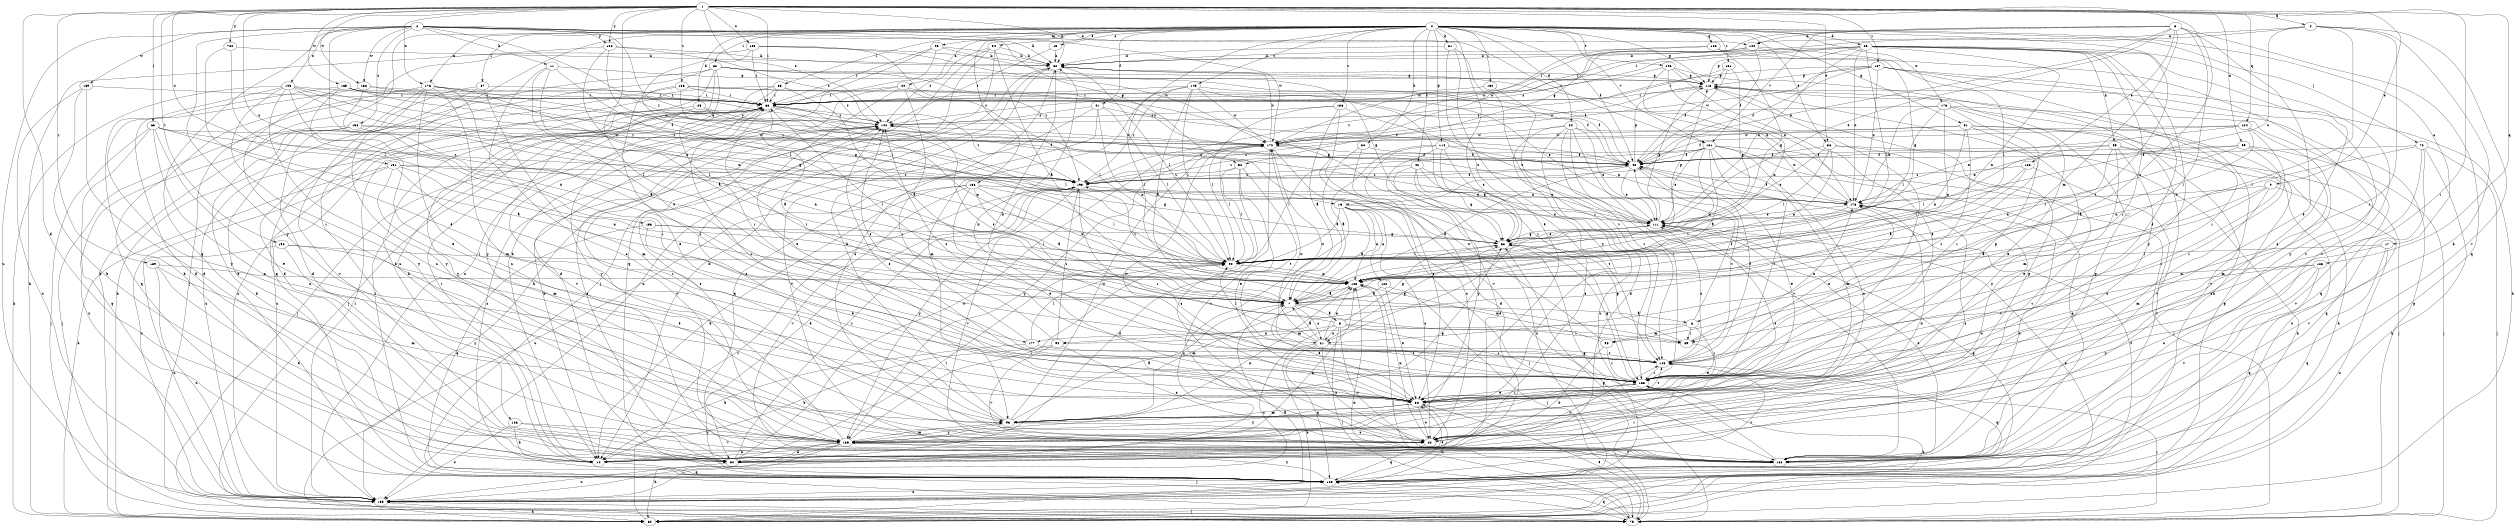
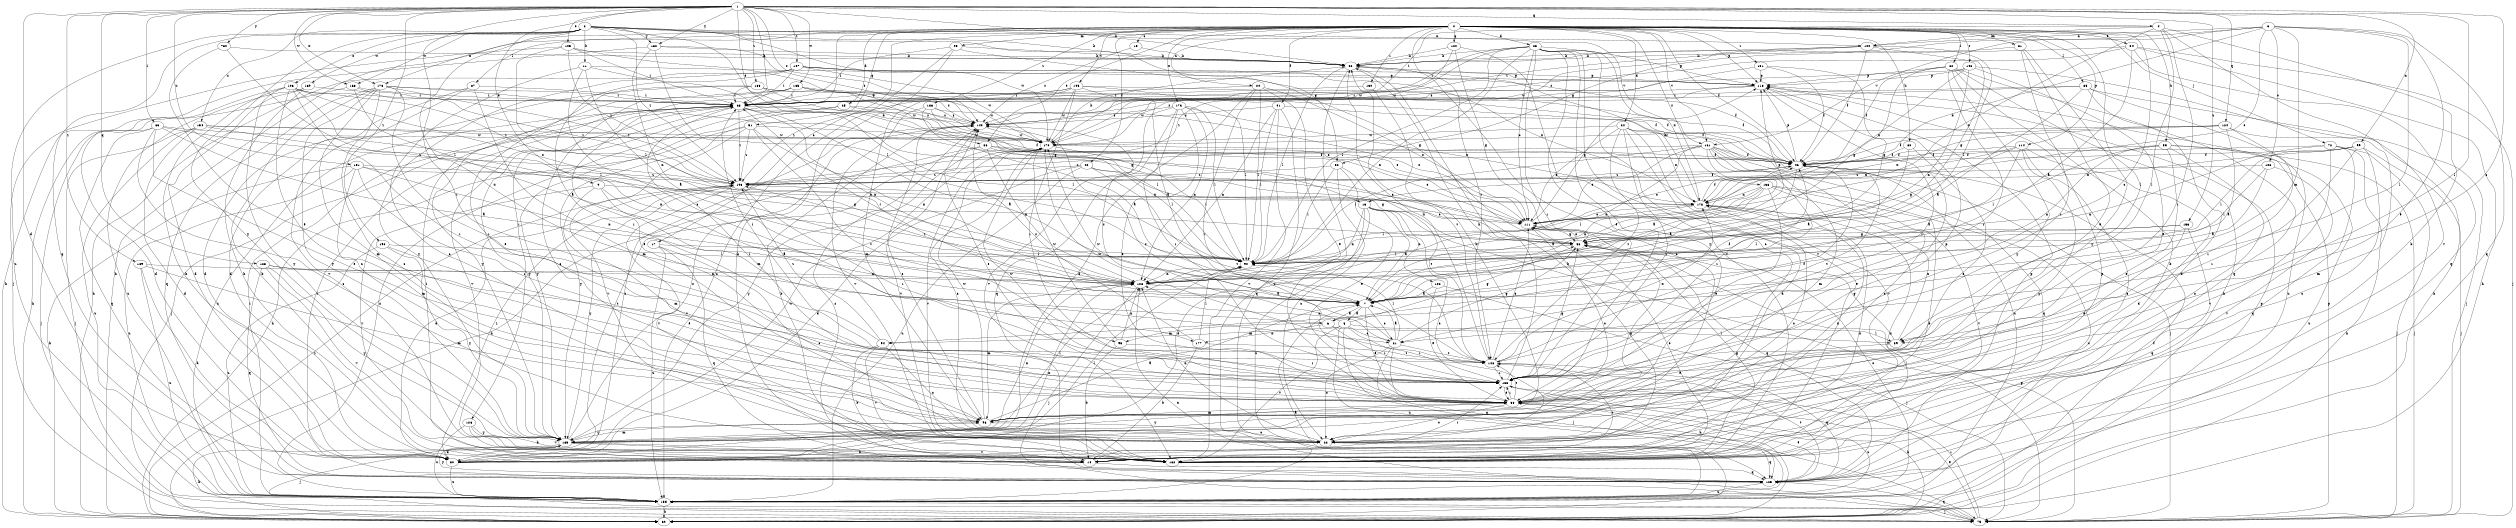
  strict digraph {
    0
    15
    17
    20
    21
    23
    24
    25
    34
    36
    41
    42
    46
    51
    55
    60
    62
    72
    80
    81
    85
    87
    89
    93
    114
    118
    120
    126
    130
    131
    136
    145
    146
    148
    161
    173
    176
    186
    82
    140
    125
    155
    22
    90
    30
    68
    133
    38
    111
    170
    53
    7
    103
    185
    162
    178
    75
    193
    14
    96
    1
    4
    9
    63
    99
    105
    123
    124
    151
    153
    165
    168
    n73 [label=780]
    182
    187
    188
    189
    190
    100
    6
    95
    2
    11
    13
    52
    106
    154
    169
    177
    102
    3
    94
    108
    5
    0 -> 15 [label=c]
    0 -> 17 [label=c]
    0 -> 20 [label=c]
    0 -> 21 [label=c]
    0 -> 23 [label=d]
    0 -> 24 [label=d]
    0 -> 25 [label=d]
    0 -> 34 [label=e]
    0 -> 36 [label=e]
    0 -> 41 [label=f]
    0 -> 42 [label=f]
    0 -> 46 [label=f]
    0 -> 51 [label=g]
-   23 -> 55 [label=h]
+   0 -> 55 [label=h]
    0 -> 60 [label=h]
    0 -> 62 [label=i]
    0 -> 72 [label=j]
    0 -> 80 [label=k]
    0 -> 81 [label=k]
    0 -> 85 [label=l]
    0 -> 87 [label=l]
    0 -> 89 [label=l]
    0 -> 93 [label=m]
    0 -> 114 [label=p]
    0 -> 118 [label=p]
    0 -> 120 [label=q]
    0 -> 126 [label=r]
    0 -> 130 [label=r]
    0 -> 131 [label=r]
    0 -> 136 [label=s]
    0 -> 145 [label=t]
    0 -> 146 [label=t]
    0 -> 148 [label=t]
    0 -> 161 [label=v]
    0 -> 173 [label=x]
    0 -> 176 [label=x]
    0 -> 186 [label=z]
    15 -> 82 [label=k]
    15 -> 140 [label=s]
    17 -> 125 [label=q]
    17 -> 155 [label=u]
    17 -> 22 [label=c]
    17 -> 90 [label=l]
    20 -> 90 [label=l]
    20 -> 30 [label=d]
    20 -> 68 [label=i]
    20 -> 133 [label=r]
    20 -> 38 [label=e]
    20 -> 111 [label=o]
    21 -> 60 [label=h]
    21 -> 148 [label=t]
    21 -> 125 [label=q]
    21 -> 22 [label=c]
    21 -> 90 [label=l]
    21 -> 170 [label=w]
    21 -> 53 [label=g]
    21 -> 7 [label=a]
    21 -> 103 [label=n]
    23 -> 118 [label=p]
    23 -> 82 [label=k]
    23 -> 22 [label=c]
    23 -> 90 [label=l]
    23 -> 68 [label=i]
    23 -> 133 [label=r]
    23 -> 38 [label=e]
    23 -> 111 [label=o]
    23 -> 170 [label=w]
    23 -> 103 [label=n]
    23 -> 185 [label=y]
    23 -> 162 [label=v]
    23 -> 178 [label=x]
    24 -> 148 [label=t]
    24 -> 155 [label=u]
    24 -> 30 [label=d]
    24 -> 133 [label=r]
    24 -> 111 [label=o]
    24 -> 170 [label=w]
    24 -> 162 [label=v]
    24 -> 178 [label=x]
    25 -> 140 [label=s]
    25 -> 155 [label=u]
    25 -> 111 [label=o]
    25 -> 185 [label=y]
    34 -> 60 [label=h]
    34 -> 82 [label=k]
    34 -> 140 [label=s]
    34 -> 125 [label=q]
    34 -> 7 [label=a]
    34 -> 75 [label=j]
    36 -> 46 [label=f]
    36 -> 60 [label=h]
    36 -> 90 [label=l]
    36 -> 30 [label=t]
    36 -> 111 [label=o]
    36 -> 103 [label=n]
    41 -> 46 [label=f]
    41 -> 140 [label=s]
    41 -> 125 [label=q]
    41 -> 90 [label=l]
    41 -> 103 [label=n]
    41 -> 162 [label=v]
    42 -> 148 [label=t]
    42 -> 155 [label=u]
    42 -> 30 [label=d]
    42 -> 111 [label=o]
    42 -> 53 [label=g]
    42 -> 193 [label=z]
    46 -> 118 [label=p]
    46 -> 148 [label=t]
    46 -> 38 [label=e]
    46 -> 111 [label=o]
    46 -> 7 [label=a]
    46 -> 193 [label=z]
    51 -> 60 [label=h]
    51 -> 148 [label=t]
    51 -> 170 [label=w]
    51 -> 103 [label=n]
    51 -> 185 [label=y]
    51 -> 162 [label=v]
    51 -> 193 [label=z]
    55 -> 46 [label=f]
    55 -> 155 [label=u]
    55 -> 22 [label=c]
    55 -> 90 [label=l]
    55 -> 38 [label=e]
    55 -> 103 [label=n]
    55 -> 75 [label=j]
    60 -> 46 [label=f]
    60 -> 118 [label=p]
    60 -> 7 [label=a]
    60 -> 193 [label=z]
    62 -> 46 [label=f]
    62 -> 60 [label=h]
    62 -> 118 [label=p]
    62 -> 125 [label=q]
    62 -> 133 [label=r]
    62 -> 53 [label=g]
    62 -> 185 [label=y]
    62 -> 14 [label=b]
    72 -> 46 [label=f]
    72 -> 60 [label=h]
    72 -> 125 [label=q]
    72 -> 103 [label=n]
    72 -> 162 [label=v]
    72 -> 75 [label=j]
    80 -> 46 [label=f]
    80 -> 38 [label=e]
    80 -> 7 [label=a]
    81 -> 82 [label=k]
    81 -> 133 [label=r]
    81 -> 38 [label=e]
    81 -> 185 [label=y]
    85 -> 140 [label=s]
    85 -> 155 [label=u]
    85 -> 68 [label=i]
    85 -> 7 [label=a]
    85 -> 75 [label=j]
    85 -> 14 [label=b]
    87 -> 30 [label=d]
    87 -> 68 [label=i]
    87 -> 162 [label=v]
    87 -> 96 [label=m]
    89 -> 38 [label=e]
    89 -> 53 [label=g]
    89 -> 178 [label=x]
    93 -> 82 [label=k]
    93 -> 155 [label=u]
    93 -> 68 [label=i]
    93 -> 53 [label=g]
    93 -> 14 [label=b]
    114 -> 46 [label=f]
    114 -> 22 [label=c]
    114 -> 30 [label=d]
    114 -> 53 [label=g]
    114 -> 7 [label=a]
    114 -> 185 [label=y]
    114 -> 178 [label=x]
    118 -> 68 [label=i]
    118 -> 133 [label=r]
    118 -> 170 [label=w]
    120 -> 82 [label=k]
    120 -> 170 [label=w]
    120 -> 53 [label=g]
    120 -> 162 [label=v]
    126 -> 155 [label=u]
    126 -> 185 [label=y]
    126 -> 162 [label=v]
    126 -> 14 [label=b]
    130 -> 148 [label=t]
    130 -> 68 [label=i]
    131 -> 46 [label=f]
    131 -> 118 [label=p]
    131 -> 53 [label=g]
    131 -> 193 [label=z]
    136 -> 155 [label=u]
    136 -> 90 [label=l]
    136 -> 38 [label=e]
    136 -> 7 [label=a]
    136 -> 103 [label=n]
    136 -> 162 [label=v]
    136 -> 178 [label=x]
    136 -> 14 [label=b]
    145 -> 46 [label=f]
    145 -> 90 [label=l]
    145 -> 68 [label=i]
    145 -> 133 [label=r]
    145 -> 170 [label=w]
    145 -> 7 [label=a]
    145 -> 193 [label=z]
    145 -> 96 [label=m]
    146 -> 60 [label=h]
    146 -> 118 [label=p]
    146 -> 140 [label=s]
    146 -> 38 [label=e]
    146 -> 103 [label=n]
    146 -> 178 [label=x]
    148 -> 46 [label=f]
    148 -> 82 [label=k]
    148 -> 140 [label=s]
    148 -> 125 [label=q]
    148 -> 133 [label=r]
    148 -> 111 [label=o]
    148 -> 170 [label=w]
    148 -> 178 [label=x]
    161 -> 46 [label=f]
    161 -> 125 [label=q]
    161 -> 22 [label=c]
    161 -> 90 [label=l]
    161 -> 133 [label=r]
    161 -> 111 [label=o]
    161 -> 7 [label=a]
    161 -> 103 [label=n]
    161 -> 75 [label=j]
    161 -> 193 [label=z]
    161 -> 96 [label=m]
    173 -> 140 [label=s]
    173 -> 125 [label=q]
    173 -> 90 [label=l]
    173 -> 133 [label=r]
    173 -> 38 [label=e]
    173 -> 103 [label=n]
    173 -> 162 [label=v]
    173 -> 178 [label=x]
    176 -> 125 [label=q]
    176 -> 22 [label=c]
    176 -> 68 [label=i]
    176 -> 133 [label=r]
    176 -> 53 [label=g]
    176 -> 185 [label=y]
    176 -> 193 [label=z]
    176 -> 14 [label=b]
    176 -> 96 [label=m]
    186 -> 140 [label=s]
    186 -> 90 [label=l]
    186 -> 111 [label=o]
    186 -> 7 [label=a]
    186 -> 162 [label=v]
    82 -> 118 [label=p]
    82 -> 155 [label=u]
    82 -> 22 [label=c]
    82 -> 90 [label=l]
    82 -> 14 [label=b]
    140 -> 170 [label=w]
    140 -> 162 [label=v]
    140 -> 14 [label=b]
    125 -> 148 [label=t]
    125 -> 140 [label=s]
    125 -> 155 [label=u]
    125 -> 68 [label=i]
    125 -> 38 [label=e]
    125 -> 185 [label=y]
    155 -> 60 [label=h]
    155 -> 68 [label=i]
    155 -> 111 [label=o]
    155 -> 75 [label=j]
    22 -> 125 [label=q]
    22 -> 103 [label=n]
    22 -> 178 [label=x]
    90 -> 103 [label=n]
    30 -> 140 [label=s]
    30 -> 155 [label=u]
    30 -> 90 [label=l]
    30 -> 133 [label=r]
    30 -> 170 [label=w]
    30 -> 103 [label=n]
    30 -> 193 [label=z]
    68 -> 140 [label=s]
    68 -> 155 [label=u]
    68 -> 90 [label=l]
    68 -> 7 [label=a]
    68 -> 103 [label=n]
    68 -> 185 [label=y]
    68 -> 162 [label=v]
    68 -> 75 [label=j]
    68 -> 193 [label=z]
    133 -> 60 [label=h]
    133 -> 82 [label=k]
    133 -> 38 [label=e]
    133 -> 53 [label=g]
    38 -> 118 [label=p]
    38 -> 148 [label=t]
    38 -> 140 [label=s]
    38 -> 155 [label=u]
    38 -> 22 [label=c]
    38 -> 68 [label=i]
    38 -> 133 [label=r]
    38 -> 170 [label=w]
    38 -> 185 [label=y]
    38 -> 96 [label=m]
    111 -> 118 [label=p]
    111 -> 125 [label=q]
    111 -> 53 [label=g]
    170 -> 46 [label=f]
    170 -> 82 [label=k]
    170 -> 22 [label=c]
    170 -> 90 [label=l]
    170 -> 185 [label=y]
    170 -> 162 [label=v]
    53 -> 118 [label=p]
    53 -> 90 [label=l]
    53 -> 111 [label=o]
    7 -> 21 [label=c]
    7 -> 68 [label=i]
    7 -> 38 [label=e]
    7 -> 6 [label=a]
    7 -> 5 [label=a]
    103 -> 7 [label=a]
    103 -> 75 [label=j]
    103 -> 193 [label=z]
    103 -> 96 [label=m]
    185 -> 60 [label=h]
    185 -> 140 [label=s]
    185 -> 90 [label=l]
    185 -> 30 [label=d]
    185 -> 103 [label=n]
    185 -> 162 [label=v]
    185 -> 75 [label=j]
    185 -> 14 [label=b]
    185 -> 96 [label=m]
    162 -> 118 [label=p]
    162 -> 111 [label=o]
    162 -> 53 [label=g]
    162 -> 178 [label=x]
    178 -> 46 [label=f]
    178 -> 82 [label=k]
    178 -> 22 [label=c]
    178 -> 90 [label=l]
    178 -> 111 [label=o]
    75 -> 118 [label=p]
    75 -> 125 [label=q]
    75 -> 133 [label=r]
    75 -> 38 [label=e]
    75 -> 53 [label=g]
    75 -> 103 [label=n]
    193 -> 46 [label=f]
    193 -> 30 [label=d]
    193 -> 133 [label=r]
    193 -> 185 [label=y]
    193 -> 162 [label=v]
    193 -> 178 [label=x]
    14 -> 118 [label=p]
    14 -> 148 [label=t]
    14 -> 125 [label=q]
    14 -> 68 [label=i]
    14 -> 178 [label=x]
    96 -> 82 [label=k]
    96 -> 140 [label=s]
    96 -> 22 [label=c]
    96 -> 111 [label=o]
    96 -> 170 [label=w]
    96 -> 53 [label=g]
    96 -> 7 [label=a]
    96 -> 185 [label=y]
    1 -> 21 [label=c]
    1 -> 36 [label=e]
    1 -> 89 [label=l]
    1 -> 176 [label=x]
    1 -> 82 [label=k]
    1 -> 140 [label=s]
    1 -> 30 [label=d]
    1 -> 68 [label=i]
    1 -> 133 [label=r]
    1 -> 4 [label=a]
    1 -> 9 [label=b]
    1 -> 63 [label=i]
    1 -> 99 [label=n]
    1 -> 105 [label=o]
    1 -> 123 [label=q]
    1 -> 124 [label=q]
    1 -> 151 [label=u]
    1 -> 153 [label=u]
    1 -> 165 [label=w]
    1 -> 168 [label=w]
    1 -> n73 [label=y]
    1 -> 182 [label=y]
    1 -> 187 [label=z]
    1 -> 188 [label=z]
    1 -> 189 [label=z]
    1 -> 190 [label=z]
    4 -> 89 [label=l]
    4 -> 68 [label=i]
    4 -> 133 [label=r]
    4 -> 111 [label=o]
    4 -> 162 [label=v]
    4 -> 14 [label=b]
    4 -> 100 [label=n]
    9 -> 162 [label=v]
    9 -> 178 [label=x]
    9 -> 96 [label=m]
    9 -> 6 [label=a]
    9 -> 95 [label=m]
    63 -> 125 [label=q]
    63 -> 22 [label=c]
    63 -> 38 [label=e]
    63 -> 170 [label=w]
    63 -> 7 [label=a]
    63 -> 75 [label=j]
    63 -> 193 [label=z]
    99 -> 46 [label=f]
    99 -> 22 [label=c]
    99 -> 90 [label=l]
    99 -> 133 [label=r]
    99 -> 178 [label=x]
    99 -> 75 [label=j]
    105 -> 82 [label=k]
    105 -> 90 [label=l]
    105 -> 68 [label=i]
    105 -> 170 [label=w]
    105 -> 75 [label=j]
    105 -> 193 [label=z]
    123 -> 148 [label=t]
    123 -> 125 [label=q]
    123 -> 103 [label=n]
    123 -> 185 [label=y]
    123 -> 162 [label=v]
    124 -> 46 [label=f]
    124 -> 133 [label=r]
    124 -> 170 [label=w]
    124 -> 7 [label=a]
    124 -> 178 [label=x]
    124 -> 96 [label=m]
    151 -> 60 [label=h]
    151 -> 155 [label=u]
    151 -> 133 [label=r]
    151 -> 53 [label=g]
    151 -> 103 [label=n]
    151 -> 193 [label=z]
    151 -> 96 [label=m]
    153 -> 125 [label=q]
    153 -> 90 [label=l]
    153 -> 38 [label=e]
    153 -> 53 [label=g]
    165 -> 46 [label=f]
    165 -> 140 [label=s]
    165 -> 22 [label=c]
    165 -> 68 [label=i]
    165 -> 38 [label=e]
    165 -> 170 [label=w]
    165 -> 185 [label=y]
    168 -> 30 [label=d]
    168 -> 68 [label=i]
    168 -> 7 [label=a]
    168 -> 193 [label=z]
    n73 -> 82 [label=k]
    n73 -> 90 [label=l]
    n73 -> 38 [label=e]
    182 -> 60 [label=h]
    182 -> 82 [label=k]
    182 -> 140 [label=s]
    182 -> 90 [label=l]
    182 -> 103 [label=n]
    187 -> 46 [label=f]
    187 -> 60 [label=h]
    187 -> 118 [label=p]
    187 -> 68 [label=i]
    187 -> 133 [label=r]
    187 -> 170 [label=w]
    187 -> 185 [label=y]
    187 -> 178 [label=x]
    188 -> 46 [label=f]
    188 -> 30 [label=d]
    188 -> 68 [label=i]
    188 -> 38 [label=e]
    188 -> 111 [label=o]
    188 -> 170 [label=w]
    189 -> 155 [label=u]
    189 -> 30 [label=d]
    189 -> 103 [label=n]
    189 -> 96 [label=m]
    190 -> 155 [label=u]
    190 -> 90 [label=l]
    190 -> 38 [label=e]
    190 -> 185 [label=y]
    100 -> 46 [label=f]
    100 -> 82 [label=k]
    100 -> 90 [label=l]
    100 -> 68 [label=i]
    100 -> 170 [label=w]
    100 -> 53 [label=g]
    6 -> 46 [label=f]
    6 -> 89 [label=l]
    6 -> 133 [label=r]
    6 -> 95 [label=m]
    6 -> 177 [label=x]
    95 -> 133 [label=r]
    95 -> 170 [label=w]
    95 -> 103 [label=n]
    95 -> 14 [label=b]
    2 -> 161 [label=v]
    2 -> 82 [label=k]
    2 -> 125 [label=q]
    2 -> 155 [label=u]
    2 -> 170 [label=w]
    2 -> 185 [label=y]
    2 -> 193 [label=z]
    2 -> 168 [label=w]
    2 -> 182 [label=y]
    2 -> 100 [label=n]
    2 -> 11 [label=b]
    2 -> 13 [label=b]
    2 -> 52 [label=g]
    2 -> 106 [label=o]
    2 -> 154 [label=u]
    2 -> 169 [label=w]
    2 -> 177 [label=x]
    11 -> 21 [label=c]
    11 -> 118 [label=p]
    11 -> 22 [label=c]
    11 -> 53 [label=g]
    11 -> 7 [label=a]
    13 -> 155 [label=u]
    13 -> 22 [label=c]
    13 -> 30 [label=d]
    13 -> 111 [label=o]
    13 -> 7 [label=a]
    13 -> 103 [label=n]
    13 -> 75 [label=j]
    13 -> 102 [label=n]
    52 -> 148 [label=t]
    52 -> 22 [label=c]
    52 -> 90 [label=l]
    52 -> 38 [label=e]
    52 -> 193 [label=z]
    106 -> 60 [label=h]
    106 -> 22 [label=c]
    106 -> 90 [label=l]
    106 -> 68 [label=i]
    106 -> 133 [label=r]
    106 -> 111 [label=o]
    106 -> 185 [label=y]
    106 -> 193 [label=z]
    106 -> 14 [label=b]
    154 -> 46 [label=f]
    154 -> 155 [label=u]
    154 -> 30 [label=d]
    154 -> 170 [label=w]
    154 -> 103 [label=n]
    154 -> 75 [label=j]
    169 -> 155 [label=u]
    169 -> 30 [label=d]
    169 -> 68 [label=i]
    169 -> 14 [label=b]
    177 -> 148 [label=t]
    177 -> 140 [label=s]
    177 -> 90 [label=l]
    177 -> 14 [label=b]
    102 -> 38 [label=e]
    102 -> 7 [label=a]
    102 -> 75 [label=j]
    3 -> 89 [label=l]
    3 -> 161 [label=v]
    3 -> 125 [label=q]
    3 -> 38 [label=e]
    3 -> 111 [label=o]
    3 -> 100 [label=n]
    3 -> 13 [label=b]
    3 -> 52 [label=g]
    3 -> 94 [label=m]
    3 -> 108 [label=o]
    94 -> 22 [label=c]
    94 -> 68 [label=i]
    94 -> 162 [label=v]
    94 -> 193 [label=z]
    94 -> 14 [label=b]
    108 -> 90 [label=l]
    108 -> 7 [label=a]
    108 -> 162 [label=v]
    108 -> 193 [label=z]
    5 -> 21 [label=c]
    5 -> 89 [label=l]
    5 -> 140 [label=s]
    5 -> 155 [label=u]
    5 -> 133 [label=r]
    5 -> 53 [label=g]
    5 -> 162 [label=v]
    5 -> 75 [label=j]
    5 -> 94 [label=m]
  }
